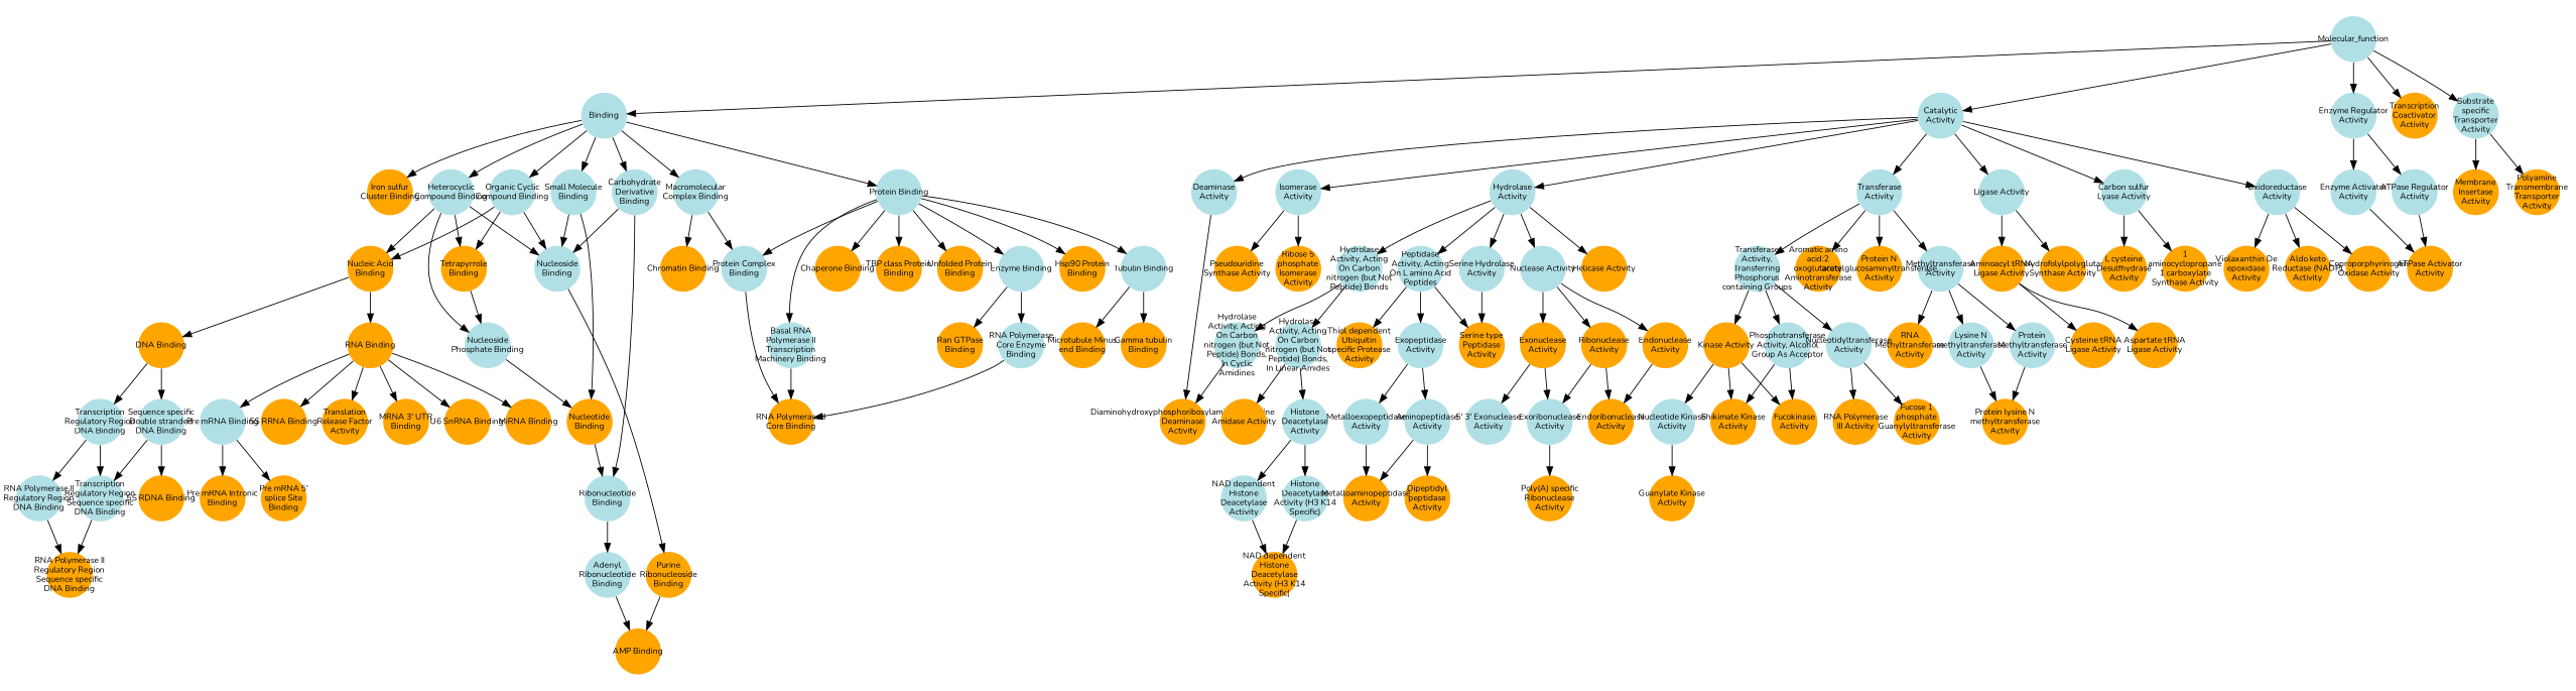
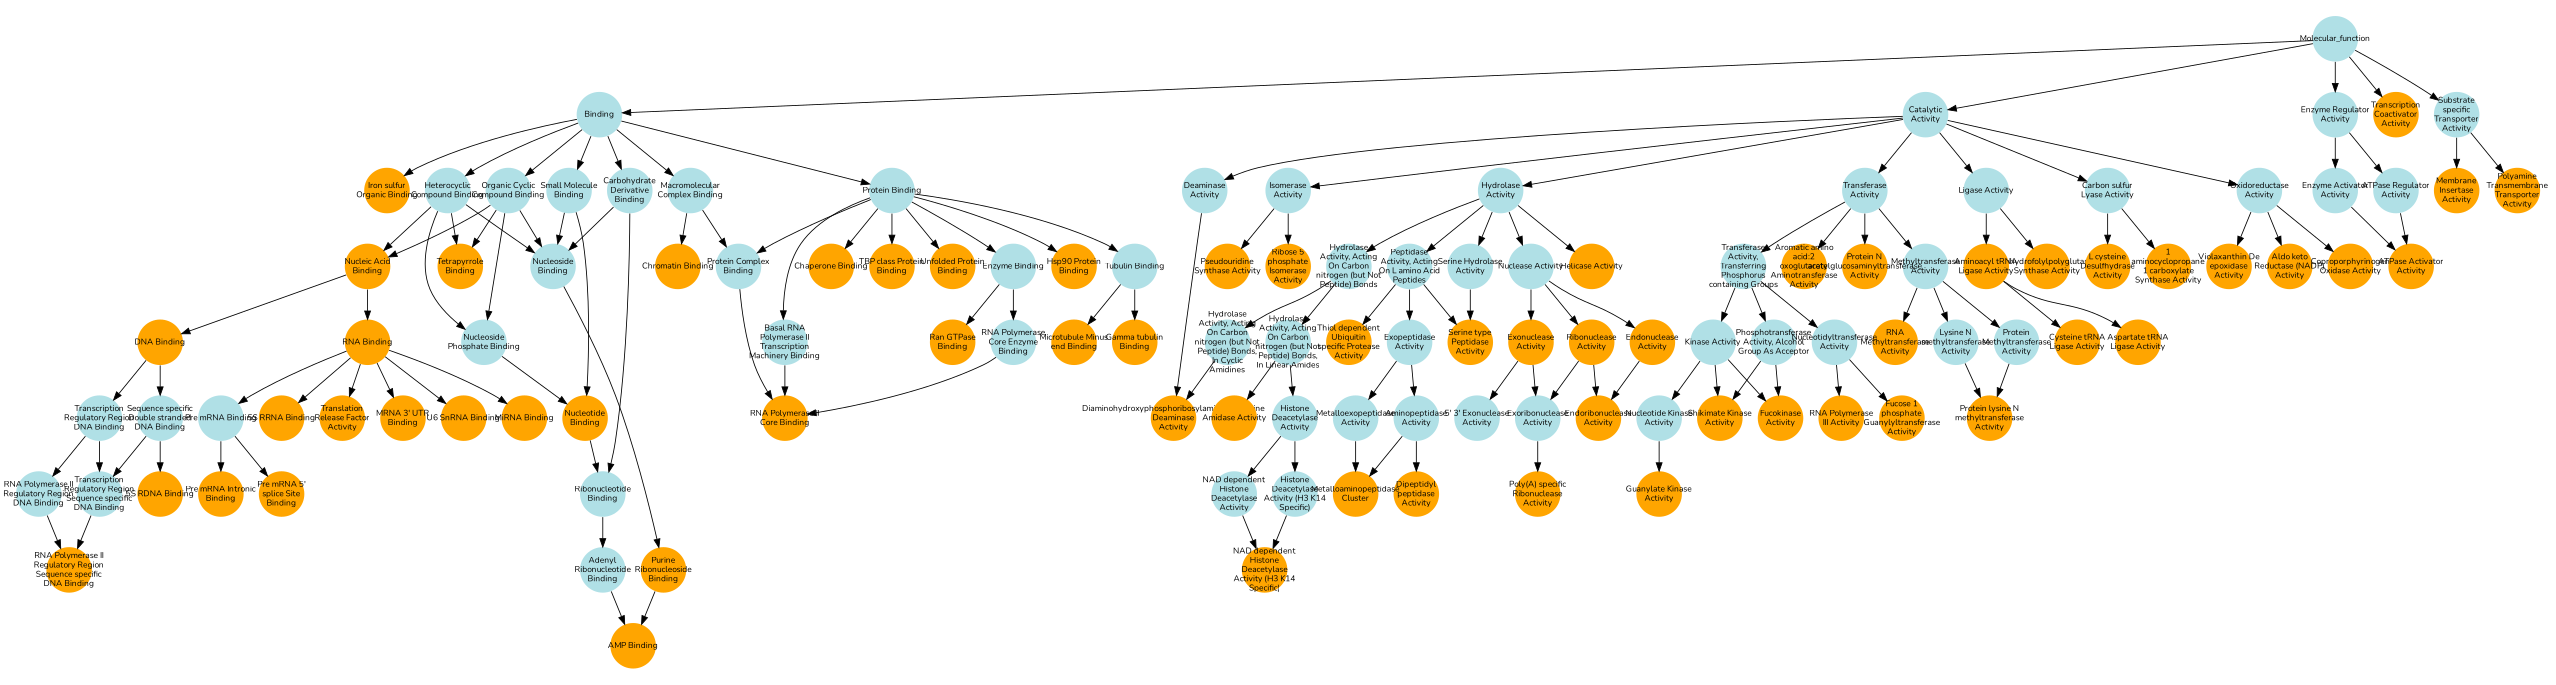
  digraph {
    fontname=Nunito
    node [color=transparent fillcolor=orange fixedsize=true fontname=Nunito fontsize=10 shape=circle style=filled]
    edge [color="#000000" fontname=Nunito lty=solid]
    n1 [fillcolor=powderblue label=Molecular_function width=0.75]
    n2 [fillcolor=powderblue label=Binding width=0.75]
    n3 [fillcolor=powderblue label="Catalytic\nActivity" width=0.75]
    n4 [fillcolor=powderblue label="Enzyme Regulator\nActivity" width=0.75]
    n5 [label="Transcription\nCoactivator\nActivity" width=0.75]
    n6 [fillcolor=powderblue label="Substrate\nspecific\nTransporter\nActivity" width=0.75]
    n7 [fillcolor=powderblue label="Organic Cyclic\nCompound Binding" width=0.75]
    n8 [fillcolor=powderblue label="Heterocyclic\nCompound Binding" width=0.75]
    n9 [fillcolor=powderblue label="Small Molecule\nBinding" width=0.75]
    n10 [fillcolor=powderblue label="Protein Binding" width=0.75]
    n11 [fillcolor=powderblue label="Macromolecular\nComplex Binding" width=0.75]
-   n12 [label="Iron sulfur\nCluster Binding" width=0.75]
+   n12 [label="Iron sulfur\nOrganic Binding" width=0.75]
    n13 [fillcolor=powderblue label="Carbohydrate\nDerivative\nBinding" width=0.75]
    n14 [fillcolor=powderblue label="Hydrolase\nActivity" width=0.75]
    n15 [fillcolor=powderblue label="Transferase\nActivity" width=0.75]
    n16 [fillcolor=powderblue label="Ligase Activity" width=0.75]
    n17 [fillcolor=powderblue label="Carbon sulfur\nLyase Activity" width=0.75]
    n18 [fillcolor=powderblue label="Oxidoreductase\nActivity" width=0.75]
    n19 [fillcolor=powderblue label="Deaminase\nActivity" width=0.75]
    n20 [fillcolor=powderblue label="Isomerase\nActivity" width=0.75]
    n21 [fillcolor=powderblue label="Enzyme Activator\nActivity" width=0.75]
    n22 [fillcolor=powderblue label="ATPase Regulator\nActivity" width=0.75]
    n23 [label="Membrane\nInsertase\nActivity" width=0.75]
    n24 [label="Polyamine\nTransmembrane\nTransporter\nActivity" width=0.75]
    n25 [label="Nucleic Acid\nBinding" width=0.75]
    n26 [fillcolor=powderblue label="Nucleoside\nPhosphate Binding" width=0.75]
    n27 [fillcolor=powderblue label="Nucleoside\nBinding" width=0.75]
    n28 [label="Tetrapyrrole\nBinding" width=0.75]
    n29 [label="Nucleotide\nBinding" width=0.75]
    n30 [fillcolor=powderblue label="Basal RNA\nPolymerase II\nTranscription\nMachinery Binding" width=0.75]
    n31 [fillcolor=powderblue label="Protein Complex\nBinding" width=0.75]
    n32 [fillcolor=powderblue label="Enzyme Binding" width=0.75]
    n33 [label="Hsp90 Protein\nBinding" width=0.75]
    n34 [fillcolor=powderblue label="Tubulin Binding" width=0.75]
    n35 [label="Chaperone Binding" width=0.75]
    n36 [label="TBP class Protein\nBinding" width=0.75]
    n37 [label="Unfolded Protein\nBinding" width=0.75]
    n38 [label="Chromatin Binding" width=0.75]
    n39 [fillcolor=powderblue label="Ribonucleotide\nBinding" width=0.75]
    n40 [label="RNA Binding" width=0.75]
    n41 [label="DNA Binding" width=0.75]
    n42 [label="Purine\nRibonucleoside\nBinding" width=0.75]
    n43 [label="5S RRNA Binding" width=0.75]
    n44 [fillcolor=powderblue label="Pre mRNA Binding" width=0.75]
    n45 [label="Translation\nRelease Factor\nActivity" width=0.75]
    n46 [label="MRNA 3' UTR\nBinding" width=0.75]
    n47 [label="U6 SnRNA Binding" width=0.75]
    n48 [label="MiRNA Binding" width=0.75]
    n49 [fillcolor=powderblue label="Transcription\nRegulatory Region\nDNA Binding" width=0.75]
    n50 [fillcolor=powderblue label="Sequence specific\nDouble stranded\nDNA Binding" width=0.75]
    n51 [label="Pre mRNA Intronic\nBinding" width=0.75]
    n52 [label="Pre mRNA 5'\nsplice Site\nBinding" width=0.75]
    n53 [fillcolor=powderblue label="Adenyl\nRibonucleotide\nBinding" width=0.75]
    n54 [fillcolor=powderblue label="Nuclease Activity" width=0.75]
    n55 [label="Helicase Activity" width=0.75]
    n56 [fillcolor=powderblue label="Hydrolase\nActivity, Acting\nOn Carbon\nnitrogen (but Not\nPeptide) Bonds" width=0.75]
    n57 [fillcolor=powderblue label="Peptidase\nActivity, Acting\nOn L amino Acid\nPeptides" width=0.75]
    n58 [fillcolor=powderblue label="Serine Hydrolase\nActivity" width=0.75]
    n59 [fillcolor=powderblue label="Methyltransferase\nActivity" width=0.75]
    n60 [fillcolor=powderblue label="Transferase\nActivity,\nTransferring\nPhosphorus\ncontaining Groups" width=0.75]
    n61 [label="Aromatic amino\nacid:2\noxoglutarate\nAminotransferase\nActivity" width=0.75]
    n62 [label="Protein N\nacetylglucosaminyltransferase\nActivity" width=0.75]
    n63 [label="Tetrahydrofolylpolyglutamate\nSynthase Activity" width=0.75]
    n64 [label="Aminoacyl tRNA\nLigase Activity" width=0.75]
    n65 [label="1\naminocyclopropane\n1 carboxylate\nSynthase Activity" width=0.75]
    n66 [label="L cysteine\nDesulfhydrase\nActivity" width=0.75]
    n67 [label="Aldo keto\nReductase (NADP)\nActivity" width=0.75]
    n68 [label="Coproporphyrinogen\nOxidase Activity" width=0.75]
    n69 [label="Violaxanthin De\nepoxidase\nActivity" width=0.75]
    n70 [label="Diaminohydroxyphosphoribosylaminopyrimidine\nDeaminase\nActivity" width=0.75]
    n71 [label="Pseudouridine\nSynthase Activity" width=0.75]
    n72 [label="Ribose 5\nphosphate\nIsomerase\nActivity" width=0.75]
    n73 [label="Exonuclease\nActivity" width=0.75]
    n74 [label="Ribonuclease\nActivity" width=0.75]
    n75 [label="Endonuclease\nActivity" width=0.75]
    n76 [fillcolor=powderblue label="Hydrolase\nActivity, Acting\nOn Carbon\nnitrogen (but Not\nPeptide) Bonds,\nIn Linear Amides" width=0.75]
    n77 [fillcolor=powderblue label="Hydrolase\nActivity, Acting\nOn Carbon\nnitrogen (but Not\nPeptide) Bonds,\nIn Cyclic\nAmidines" width=0.75]
    n78 [label="Thiol dependent\nUbiquitin\nspecific Protease\nActivity" width=0.75]
    n79 [fillcolor=powderblue label="Exopeptidase\nActivity" width=0.75]
    n80 [label="Serine type\nPeptidase\nActivity" width=0.75]
    n81 [fillcolor=powderblue label="5' 3' Exonuclease\nActivity" width=0.75]
    n82 [fillcolor=powderblue label="Exoribonuclease\nActivity" width=0.75]
    n83 [label="Endoribonuclease\nActivity" width=0.75]
    n84 [label="Poly(A) specific\nRibonuclease\nActivity" width=0.75]
    n85 [label="RNA\nMethyltransferase\nActivity" width=0.75]
    n86 [fillcolor=powderblue label="Protein\nMethyltransferase\nActivity" width=0.75]
    n87 [fillcolor=powderblue label="Lysine N\nmethyltransferase\nActivity" width=0.75]
-   n88 [label="Kinase Activity" width=0.75]
+   n88 [fillcolor=powderblue label="Kinase Activity" width=0.75]
    n89 [fillcolor=powderblue label="Phosphotransferase\nActivity, Alcohol\nGroup As Acceptor" width=0.75]
    n90 [fillcolor=powderblue label="Nucleotidyltransferase\nActivity" width=0.75]
    n91 [label="Protein lysine N\nmethyltransferase\nActivity" width=0.75]
    n92 [label="RNA Polymerase II\nCore Binding" width=0.75]
    n93 [fillcolor=powderblue label="RNA Polymerase\nCore Enzyme\nBinding" width=0.75]
    n94 [label="Ran GTPase\nBinding" width=0.75]
    n95 [label="Microtubule Minus\nend Binding" width=0.75]
    n96 [label="Gamma tubulin\nBinding" width=0.75]
    n97 [label="Cysteine tRNA\nLigase Activity" width=0.75]
    n98 [label="Aspartate tRNA\nLigase Activity" width=0.75]
    n99 [label="Shikimate Kinase\nActivity" width=0.75]
    n100 [fillcolor=powderblue label="Nucleotide Kinase\nActivity" width=0.75]
    n101 [label="Fucokinase\nActivity" width=0.75]
    n102 [label="RNA Polymerase\nIII Activity" width=0.75]
    n103 [label="Fucose 1\nphosphate\nGuanylyltransferase\nActivity" width=0.75]
    n104 [label="Guanylate Kinase\nActivity" width=0.75]
    n105 [label="ATPase Activator\nActivity" width=0.75]
    n106 [label="Amidase Activity" width=0.75]
    n107 [fillcolor=powderblue label="Histone\nDeacetylase\nActivity" width=0.75]
    n108 [fillcolor=powderblue label="NAD dependent\nHistone\nDeacetylase\nActivity" width=0.75]
    n109 [fillcolor=powderblue label="Histone\nDeacetylase\nActivity (H3 K14\nSpecific)" width=0.75]
    n110 [fillcolor=powderblue label="Transcription\nRegulatory Region\nSequence specific\nDNA Binding" width=0.75]
    n111 [fillcolor=powderblue label="RNA Polymerase II\nRegulatory Region\nDNA Binding" width=0.75]
    n112 [label="5S RDNA Binding" width=0.75]
    n113 [label="RNA Polymerase II\nRegulatory Region\nSequence specific\nDNA Binding" width=0.75]
    n114 [label="AMP Binding" width=0.75]
    n115 [fillcolor=powderblue label="Aminopeptidase\nActivity" width=0.75]
    n116 [fillcolor=powderblue label="Metalloexopeptidase\nActivity" width=0.75]
    n117 [label="Dipeptidyl\npeptidase\nActivity" width=0.75]
-   n118 [label="Metalloaminopeptidase\nActivity" width=0.75]
+   n118 [label="Metalloaminopeptidase\nCluster" width=0.75]
    n119 [label="NAD dependent\nHistone\nDeacetylase\nActivity (H3 K14\nSpecific)" width=0.75]
    n1 -> n2
    n1 -> n3
    n1 -> n4
    n1 -> n5
    n1 -> n6
    n2 -> n7
    n2 -> n8
    n2 -> n9
    n2 -> n10
    n2 -> n11
    n2 -> n12
    n2 -> n13
    n3 -> n14
    n3 -> n15
    n3 -> n16
    n3 -> n17
    n3 -> n18
    n3 -> n19
    n3 -> n20
    n4 -> n21
    n4 -> n22
    n6 -> n23
    n6 -> n24
    n7 -> n25
-   n28 -> n26
+   n7 -> n26
    n7 -> n27
    n7 -> n28
    n8 -> n25
    n8 -> n26
    n8 -> n27
    n8 -> n28
    n9 -> n27
    n9 -> n29
    n10 -> n30
    n10 -> n31
    n10 -> n32
    n10 -> n33
    n10 -> n34
    n10 -> n35
    n10 -> n36
    n10 -> n37
    n11 -> n31
    n11 -> n38
    n13 -> n27
    n13 -> n39
    n14 -> n54
    n14 -> n55
    n14 -> n56
    n14 -> n57
    n14 -> n58
    n15 -> n59
    n15 -> n60
    n15 -> n61
    n15 -> n62
    n16 -> n63
    n16 -> n64
    n17 -> n65
    n17 -> n66
    n18 -> n67
    n18 -> n68
    n18 -> n69
    n19 -> n70
    n20 -> n71
    n20 -> n72
    n21 -> n105
    n22 -> n105
    n25 -> n40
    n25 -> n41
    n26 -> n29
    n27 -> n42
    n29 -> n39
    n30 -> n92
    n31 -> n92
    n32 -> n93
    n32 -> n94
    n34 -> n95
    n34 -> n96
    n39 -> n53
    n40 -> n43
    n40 -> n44
    n40 -> n45
    n40 -> n46
    n40 -> n47
    n40 -> n48
    n41 -> n49
    n41 -> n50
    n42 -> n114
    n44 -> n51
    n44 -> n52
    n49 -> n110
    n49 -> n111
    n50 -> n110
    n50 -> n112
    n53 -> n114
    n54 -> n73
    n54 -> n74
    n54 -> n75
    n56 -> n76
    n56 -> n77
    n57 -> n78
    n57 -> n79
    n57 -> n80
    n58 -> n80
    n59 -> n85
    n59 -> n86
    n59 -> n87
    n60 -> n88
    n60 -> n89
    n60 -> n90
    n64 -> n97
    n64 -> n98
    n73 -> n81
    n73 -> n82
    n74 -> n82
    n74 -> n83
    n75 -> n83
    n76 -> n106
    n76 -> n107
    n77 -> n70
    n79 -> n115
    n79 -> n116
    n82 -> n84
    n86 -> n91
    n87 -> n91
    n88 -> n99
    n88 -> n100
    n88 -> n101
    n89 -> n99
    n89 -> n101
    n90 -> n102
    n90 -> n103
    n93 -> n92
    n100 -> n104
    n107 -> n108
    n107 -> n109
    n108 -> n119
    n109 -> n119
    n110 -> n113
    n111 -> n113
    n115 -> n117
    n115 -> n118
    n116 -> n118
  }
